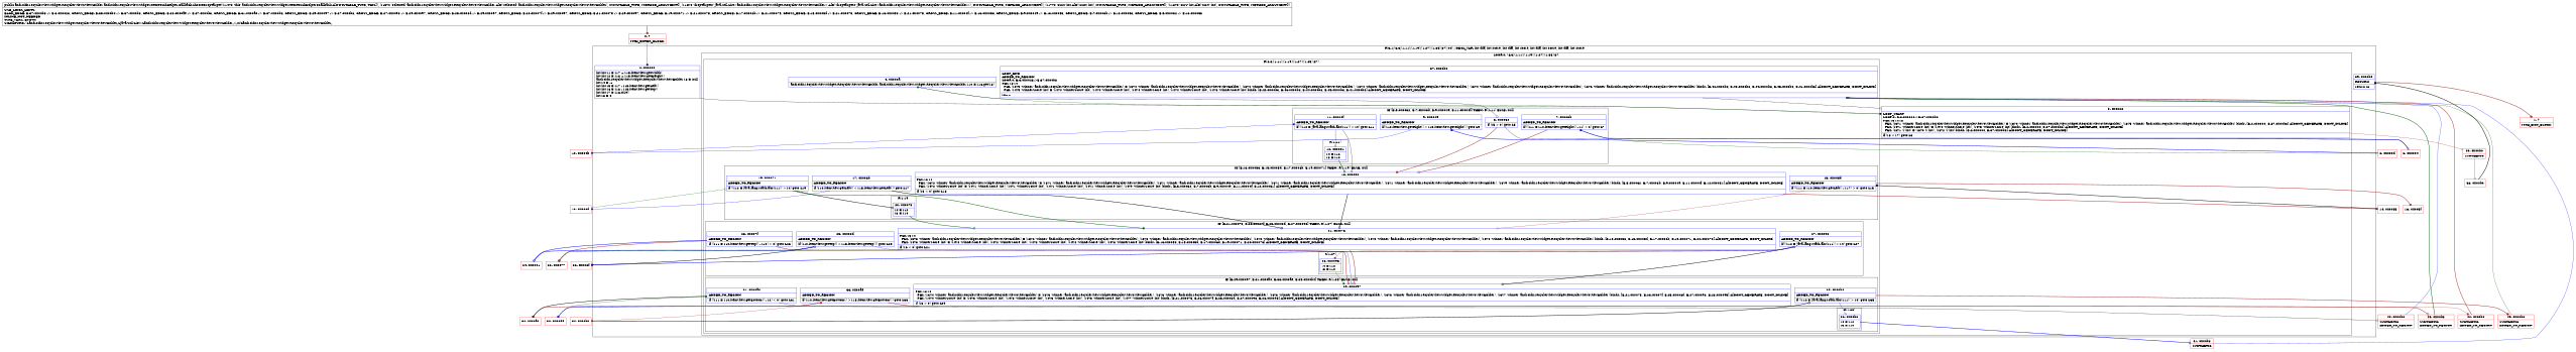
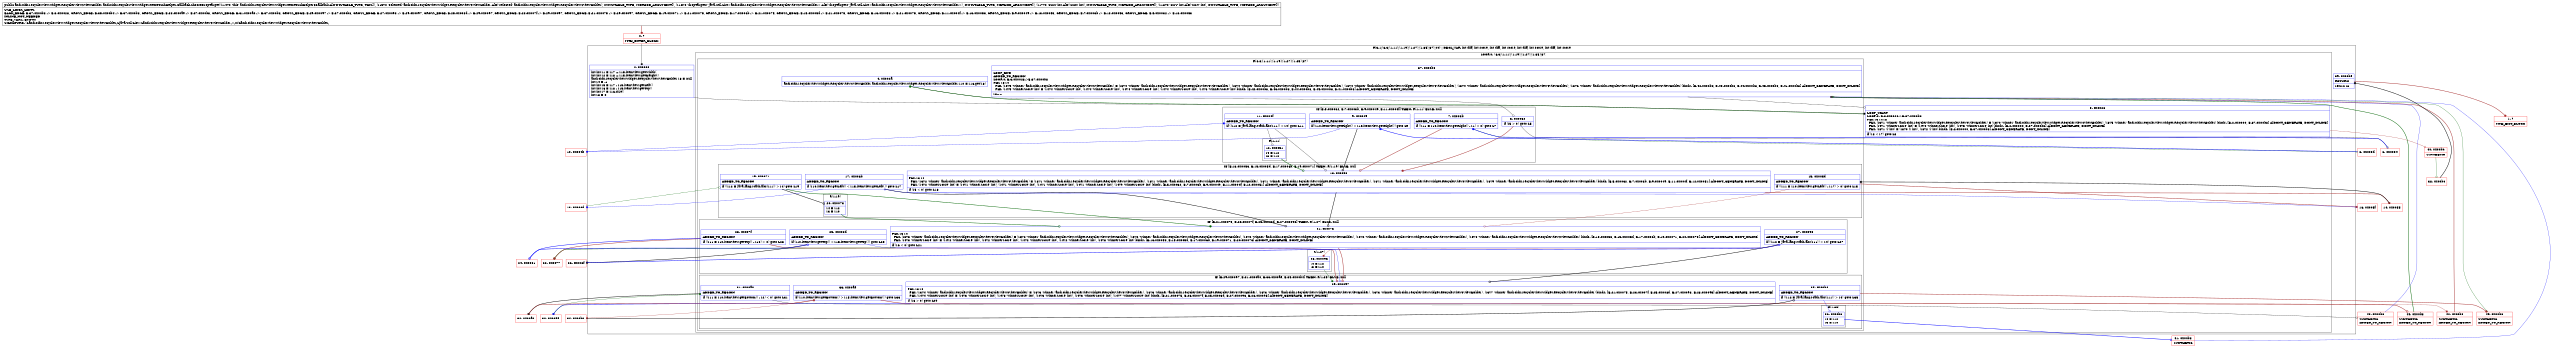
  digraph {
    node [color=blue shape=record]
    edge [arrowhead=odot color=brown style=bold]
    n1 [label="{12\:\ 0x0051|r4 = r12\lr3 = r10\l}"]
    n2 [label="{5\:\ 0x0032|if (r5 \> 0) goto L5\l}"]
    n3 [label="{7\:\ 0x003b|ADDED_TO_REGION\l|if ((r11 = r10.itemView.getRight() \- r1) \< 0) goto L7\l}"]
    n4 [label="{9\:\ 0x0049|ADDED_TO_REGION\l|if (r10.itemView.getRight() \> r15.itemView.getRight()) goto L9\l}"]
    n5 [label="{11\:\ 0x004f|ADDED_TO_REGION\l|if ((r12 = java.lang.Math.abs(r11)) \> r4) goto L11\l}"]
    n6 [label="{20\:\ 0x0073|r4 = r12\lr3 = r10\l}"]
    n7 [label="{13\:\ 0x0053|PHI: r3 r4 \l  PHI: (r3v2 'winner' androidx.recyclerview.widget.RecyclerView$ViewHolder) = (r3v1 'winner' androidx.recyclerview.widget.RecyclerView$ViewHolder), (r3v1 'winner' androidx.recyclerview.widget.RecyclerView$ViewHolder), (r3v1 'winner' androidx.recyclerview.widget.RecyclerView$ViewHolder), (r3v1 'winner' androidx.recyclerview.widget.RecyclerView$ViewHolder), (r3v9 'winner' androidx.recyclerview.widget.RecyclerView$ViewHolder) binds: [B:5:0x0032, B:7:0x003b, B:9:0x0049, B:11:0x004f, B:12:0x0051] A[DONT_GENERATE, DONT_INLINE]\l  PHI: (r4v2 'winnerScore' int) = (r4v1 'winnerScore' int), (r4v1 'winnerScore' int), (r4v1 'winnerScore' int), (r4v1 'winnerScore' int), (r4v9 'winnerScore' int) binds: [B:5:0x0032, B:7:0x003b, B:9:0x0049, B:11:0x004f, B:12:0x0051] A[DONT_GENERATE, DONT_INLINE]\l|if (r5 \< 0) goto L13\l}"]
    n8 [label="{15\:\ 0x005d|ADDED_TO_REGION\l|if ((r11 = r10.itemView.getLeft() \- r17) \> 0) goto L15\l}"]
    n9 [label="{17\:\ 0x006b|ADDED_TO_REGION\l|if (r10.itemView.getLeft() \< r15.itemView.getLeft()) goto L17\l}"]
    n10 [label="{19\:\ 0x0071|ADDED_TO_REGION\l|if ((r12 = java.lang.Math.abs(r11)) \> r4) goto L19\l}"]
    n11 [label="{28\:\ 0x0095|r4 = r12\lr3 = r10\l}"]
    n12 [label="{21\:\ 0x0075|PHI: r3 r4 \l  PHI: (r3v3 'winner' androidx.recyclerview.widget.RecyclerView$ViewHolder) = (r3v2 'winner' androidx.recyclerview.widget.RecyclerView$ViewHolder), (r3v2 'winner' androidx.recyclerview.widget.RecyclerView$ViewHolder), (r3v2 'winner' androidx.recyclerview.widget.RecyclerView$ViewHolder), (r3v2 'winner' androidx.recyclerview.widget.RecyclerView$ViewHolder), (r3v8 'winner' androidx.recyclerview.widget.RecyclerView$ViewHolder) binds: [B:13:0x0053, B:15:0x005d, B:17:0x006b, B:19:0x0071, B:20:0x0073] A[DONT_GENERATE, DONT_INLINE]\l  PHI: (r4v3 'winnerScore' int) = (r4v2 'winnerScore' int), (r4v2 'winnerScore' int), (r4v2 'winnerScore' int), (r4v2 'winnerScore' int), (r4v8 'winnerScore' int) binds: [B:13:0x0053, B:15:0x005d, B:17:0x006b, B:19:0x0071, B:20:0x0073] A[DONT_GENERATE, DONT_INLINE]\l|if (r6 \< 0) goto L21\l}"]
    n13 [label="{23\:\ 0x007f|ADDED_TO_REGION\l|if ((r11 = r10.itemView.getTop() \- r18) \> 0) goto L23\l}"]
    n14 [label="{25\:\ 0x008d|ADDED_TO_REGION\l|if (r10.itemView.getTop() \< r15.itemView.getTop()) goto L25\l}"]
    n15 [label="{27\:\ 0x0093|ADDED_TO_REGION\l|if ((r12 = java.lang.Math.abs(r11)) \> r4) goto L27\l}"]
    n16 [label="{36\:\ 0x00b6|r4 = r12\lr3 = r10\l}"]
    n17 [label="{29\:\ 0x0097|PHI: r3 r4 \l  PHI: (r3v4 'winner' androidx.recyclerview.widget.RecyclerView$ViewHolder) = (r3v3 'winner' androidx.recyclerview.widget.RecyclerView$ViewHolder), (r3v3 'winner' androidx.recyclerview.widget.RecyclerView$ViewHolder), (r3v3 'winner' androidx.recyclerview.widget.RecyclerView$ViewHolder), (r3v3 'winner' androidx.recyclerview.widget.RecyclerView$ViewHolder), (r3v7 'winner' androidx.recyclerview.widget.RecyclerView$ViewHolder) binds: [B:21:0x0075, B:23:0x007f, B:25:0x008d, B:27:0x0093, B:28:0x0095] A[DONT_GENERATE, DONT_INLINE]\l  PHI: (r4v4 'winnerScore' int) = (r4v3 'winnerScore' int), (r4v3 'winnerScore' int), (r4v3 'winnerScore' int), (r4v3 'winnerScore' int), (r4v7 'winnerScore' int) binds: [B:21:0x0075, B:23:0x007f, B:25:0x008d, B:27:0x0093, B:28:0x0095] A[DONT_GENERATE, DONT_INLINE]\l|if (r6 \> 0) goto L29\l}"]
    n18 [label="{31\:\ 0x00a0|ADDED_TO_REGION\l|if ((r11 = r10.itemView.getBottom() \- r2) \< 0) goto L31\l}"]
    n19 [label="{33\:\ 0x00ae|ADDED_TO_REGION\l|if (r10.itemView.getBottom() \> r15.itemView.getBottom()) goto L33\l}"]
    n20 [label="{35\:\ 0x00b4|ADDED_TO_REGION\l|if ((r12 = java.lang.Math.abs(r11)) \> r4) goto L35\l}"]
    n21 [label="{4\:\ 0x002a|androidx.recyclerview.widget.RecyclerView$ViewHolder androidx.recyclerview.widget.RecyclerView.ViewHolder r10 = r16.get(r8)\l}"]
    n22 [label="{37\:\ 0x00b8|LOOP_END\lADDED_TO_REGION\lLOOP:0: B:3:0x0028\-\>B:37:0x00b8\lPHI: r3 r4 \l  PHI: (r3v5 'winner' androidx.recyclerview.widget.RecyclerView$ViewHolder) = (r3v4 'winner' androidx.recyclerview.widget.RecyclerView$ViewHolder), (r3v4 'winner' androidx.recyclerview.widget.RecyclerView$ViewHolder), (r3v4 'winner' androidx.recyclerview.widget.RecyclerView$ViewHolder), (r3v4 'winner' androidx.recyclerview.widget.RecyclerView$ViewHolder), (r3v6 'winner' androidx.recyclerview.widget.RecyclerView$ViewHolder) binds: [B:42:0x00b8, B:43:0x00b8, B:44:0x00b8, B:45:0x00b8, B:41:0x00b8] A[DONT_GENERATE, DONT_INLINE]\l  PHI: (r4v5 'winnerScore' int) = (r4v4 'winnerScore' int), (r4v4 'winnerScore' int), (r4v4 'winnerScore' int), (r4v4 'winnerScore' int), (r4v6 'winnerScore' int) binds: [B:42:0x00b8, B:43:0x00b8, B:44:0x00b8, B:45:0x00b8, B:41:0x00b8] A[DONT_GENERATE, DONT_INLINE]\l|r8++\l}"]
    n23 [label="{3\:\ 0x0028|LOOP_START\lLOOP:0: B:3:0x0028\-\>B:37:0x00b8\lPHI: r3 r4 r8 \l  PHI: (r3v1 'winner' androidx.recyclerview.widget.RecyclerView$ViewHolder) = (r3v0 'winner' androidx.recyclerview.widget.RecyclerView$ViewHolder), (r3v5 'winner' androidx.recyclerview.widget.RecyclerView$ViewHolder) binds: [B:2:0x0000, B:37:0x00b8] A[DONT_GENERATE, DONT_INLINE]\l  PHI: (r4v1 'winnerScore' int) = (r4v0 'winnerScore' int), (r4v5 'winnerScore' int) binds: [B:2:0x0000, B:37:0x00b8] A[DONT_GENERATE, DONT_INLINE]\l  PHI: (r8v1 'i' int) = (r8v0 'i' int), (r8v2 'i' int) binds: [B:2:0x0000, B:37:0x00b8] A[DONT_GENERATE, DONT_INLINE]\l|if (r8 \< r7) goto L3\l}"]
    n24 [label="{2\:\ 0x0000|int int r1 = r17 + r15.itemView.getWidth()\lint int r2 = r18 + r15.itemView.getHeight()\landroidx.recyclerview.widget.RecyclerView.ViewHolder r3 = null\lint r4 = \-1\lint int r5 = r17 \- r15.itemView.getLeft()\lint int r6 = r18 \- r15.itemView.getTop()\lint int r7 = r16.size()\lint r8 = 0\l}"]
    n25 [label="{39\:\ 0x00be|RETURN\l|return r3\l}"]
    n26 [color=red label="{6\:\ 0x0034}"]
    n27 [color=red label="{8\:\ 0x003d}"]
    n28 [color=red label="{10\:\ 0x004b}"]
    n29 [color=red label="{14\:\ 0x0055}"]
    n30 [color=red label="{16\:\ 0x005f}"]
    n31 [color=red label="{18\:\ 0x006d}"]
    n32 [color=red label="{22\:\ 0x0077}"]
    n33 [color=red label="{24\:\ 0x0081}"]
    n34 [color=red label="{26\:\ 0x008f}"]
    n35 [color=red label="{41\:\ 0x00b8|SYNTHETIC\l}"]
    n36 [color=red label="{30\:\ 0x0099}"]
    n37 [color=red label="{42\:\ 0x00b8|SYNTHETIC\lADDED_TO_REGION\l}"]
    n38 [color=red label="{32\:\ 0x00a2}"]
    n39 [color=red label="{43\:\ 0x00b8|SYNTHETIC\lADDED_TO_REGION\l}"]
    n40 [color=red label="{34\:\ 0x00b0}"]
    n41 [color=red label="{44\:\ 0x00b8|SYNTHETIC\lADDED_TO_REGION\l}"]
    n42 [color=red label="{45\:\ 0x00b8|SYNTHETIC\lADDED_TO_REGION\l}"]
    n43 [color=red label="{40\:\ 0x00bc|SYNTHETIC\l}"]
    n44 [color=red label="{1\:\ ?|MTH_EXIT_BLOCK\l}"]
    n45 [color=red label="{38\:\ 0x00bc}"]
    n46 [color=red label="{0\:\ ?|MTH_ENTER_BLOCK\l}"]
    n47 [label="{public androidx.recyclerview.widget.RecyclerView$ViewHolder androidx.recyclerview.widget.ItemTouchHelper.Callback.chooseDropTarget((r14v0 'this' androidx.recyclerview.widget.ItemTouchHelper$Callback A[IMMUTABLE_TYPE, THIS]), (r15v0 'selected' androidx.recyclerview.widget.RecyclerView$ViewHolder A[D('selected' androidx.recyclerview.widget.RecyclerView$ViewHolder), IMMUTABLE_TYPE, METHOD_ARGUMENT]), (r16v0 'dropTargets' java.util.List\<androidx.recyclerview.widget.RecyclerView$ViewHolder\> A[D('dropTargets' java.util.List\<androidx.recyclerview.widget.RecyclerView$ViewHolder\>), IMMUTABLE_TYPE, METHOD_ARGUMENT]), (r17v0 'curX' int A[D('curX' int), IMMUTABLE_TYPE, METHOD_ARGUMENT]), (r18v0 'curY' int A[D('curY' int), IMMUTABLE_TYPE, METHOD_ARGUMENT]))  | USE_LINES_HINTS\lBACK_EDGE: B:37:0x00b8 \-\> B:3:0x0028, CROSS_EDGE: B:35:0x00b4 \-\> B:37:0x00b8, CROSS_EDGE: B:33:0x00ae \-\> B:37:0x00b8, CROSS_EDGE: B:31:0x00a0 \-\> B:37:0x00b8, CROSS_EDGE: B:29:0x0097 \-\> B:37:0x00b8, CROSS_EDGE: B:27:0x0093 \-\> B:29:0x0097, CROSS_EDGE: B:25:0x008d \-\> B:29:0x0097, CROSS_EDGE: B:23:0x007f \-\> B:29:0x0097, CROSS_EDGE: B:21:0x0075 \-\> B:29:0x0097, CROSS_EDGE: B:19:0x0071 \-\> B:21:0x0075, CROSS_EDGE: B:17:0x006b \-\> B:21:0x0075, CROSS_EDGE: B:15:0x005d \-\> B:21:0x0075, CROSS_EDGE: B:13:0x0053 \-\> B:21:0x0075, CROSS_EDGE: B:11:0x004f \-\> B:13:0x0053, CROSS_EDGE: B:9:0x0049 \-\> B:13:0x0053, CROSS_EDGE: B:7:0x003b \-\> B:13:0x0053, CROSS_EDGE: B:5:0x0032 \-\> B:13:0x0053\lINLINE_NOT_NEEDED\lTYPE_VARS: EMPTY\lSIGNATURE: (Landroidx\/recyclerview\/widget\/RecyclerView$ViewHolder;Ljava\/util\/List\<Landroidx\/recyclerview\/widget\/RecyclerView$ViewHolder;\>;II)Landroidx\/recyclerview\/widget\/RecyclerView$ViewHolder;\l}" color=""]
    subgraph cluster_1 {
      label="R(3:1|(6:3|(1:11)|(1:19)|(1:27)|(1:35)|37)|44) | DECL_VAR: int diff, int score, int diff, int score, int diff, int score, int diff, int score\l"
      n24
      n25
      subgraph cluster_2 {
        label="LOOP:0: (6:3|(1:11)|(1:19)|(1:27)|(1:35)|37)"
        n23
        subgraph cluster_3 {
          label="R(6:3|(1:11)|(1:19)|(1:27)|(1:35)|37)"
          n21
          n22
          subgraph cluster_4 {
            label="IF [B:5:0x0032, B:7:0x003b, B:9:0x0049, B:11:0x004f] THEN: R(1:11) ELSE: null"
            n2
            n3
            n4
            n5
            subgraph cluster_5 {
              label="R(1:11)"
              n1
            }
          }
          subgraph cluster_6 {
            label="IF [B:13:0x0053, B:15:0x005d, B:17:0x006b, B:19:0x0071] THEN: R(1:19) ELSE: null"
            n7
            n8
            n9
            n10
            subgraph cluster_7 {
              label="R(1:19)"
              n6
            }
          }
          subgraph cluster_8 {
            label="IF [B:21:0x0075, B:23:0x007f, B:25:0x008d, B:27:0x0093] THEN: R(1:27) ELSE: null"
            n12
            n13
            n14
            n15
            subgraph cluster_9 {
              label="R(1:27)"
              n11
            }
          }
          subgraph cluster_10 {
            label="IF [B:29:0x0097, B:31:0x00a0, B:33:0x00ae, B:35:0x00b4] THEN: R(1:35) ELSE: null"
            n17
            n18
            n19
            n20
            subgraph cluster_11 {
              label="R(1:35)"
              n16
            }
          }
        }
      }
    }
    n1 -> n7 [color=darkgreen]
    n2 -> n7 [arrowhead=dot]
    n2 -> n26 [color=black style=solid]
    n3 -> n7
    n3 -> n27 [color=darkgreen style=solid]
+   n4 -> n7 [color=black]
    n4 -> n28 [arrowhead=dot color=blue style=solid]
    n5 -> n1 [color=black style=solid]
    n5 -> n7 [color=black style=solid]
    n6 -> n12 [color=darkgreen]
    n7 -> n12 [color=black]
    n7 -> n29 [arrowhead=dot]
    n8 -> n12 [style=solid]
    n8 -> n30 [arrowhead=dot]
    n9 -> n12 [color=black]
    n9 -> n31 [arrowhead=dot color=blue style=solid]
    n10 -> n6 [color=black]
    n10 -> n12 [arrowhead=dot color=darkgreen]
    n11 -> n17 [arrowhead=dot color=darkgreen style=solid]
    n12 -> n17
    n12 -> n32 [color=darkgreen]
    n13 -> n17
    n13 -> n32 [arrowhead=dot]
    n13 -> n33 [color=blue]
    n14 -> n17 [color=blue style=solid]
    n14 -> n34 [arrowhead=dot color=black]
    n15 -> n11 [arrowhead=dot style=solid]
    n15 -> n17 [color=black]
    n16 -> n35 [color=blue]
    n17 -> n36 [arrowhead=dot color=blue]
    n17 -> n37 [arrowhead=dot style=solid]
    n18 -> n38 [arrowhead=dot color=black]
    n18 -> n39 [color=black style=solid]
    n19 -> n40 [arrowhead=dot style=solid]
    n19 -> n41
    n20 -> n16 [color=blue style=solid]
    n20 -> n42 [arrowhead=dot]
    n21 -> n2 [color=black style=solid]
    n22 -> n23 [color=black style=solid]
-   n23 -> n21 [arrowhead=dot color=darkgreen style=solid]
+   n23 -> n21 [arrowhead=dot color=darkgreen]
    n23 -> n43 [style=solid]
    n24 -> n23 [arrowhead=dot color=black style=solid]
    n25 -> n44 [arrowhead=dot]
    n26 -> n3 [arrowhead=dot color=blue]
    n27 -> n4 [arrowhead=dot color=blue]
    n28 -> n5 [arrowhead=dot color=blue style=solid]
    n29 -> n8 [arrowhead=dot color=black]
+   n30 -> n9 [color=blue style=solid]
    n31 -> n10 [color=darkgreen style=solid]
    n33 -> n14 [color=blue]
    n34 -> n15 [color=blue]
    n35 -> n22 [color=blue style=solid]
    n36 -> n18 [arrowhead=dot color=darkgreen style=solid]
    n37 -> n22 [arrowhead=dot]
    n38 -> n19 [arrowhead=dot]
    n39 -> n22 [color=blue style=solid]
    n40 -> n20 [color=black]
    n41 -> n22 [color=darkgreen]
    n42 -> n22 [color=darkgreen style=solid]
    n43 -> n45 [color=darkgreen style=solid]
    n45 -> n25 [arrowhead=dot color=black]
    n46 -> n24 [arrowhead=dot color=black style=solid]
    n47 -> n46 [arrowhead=dot]
  }
